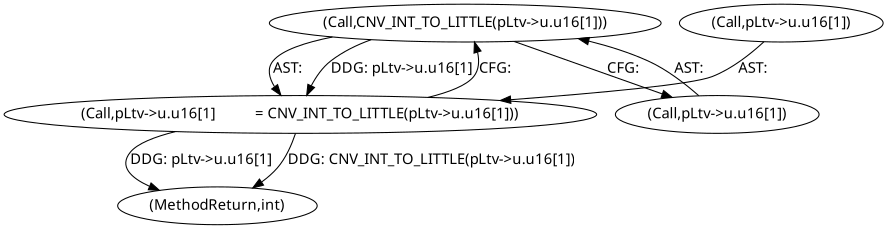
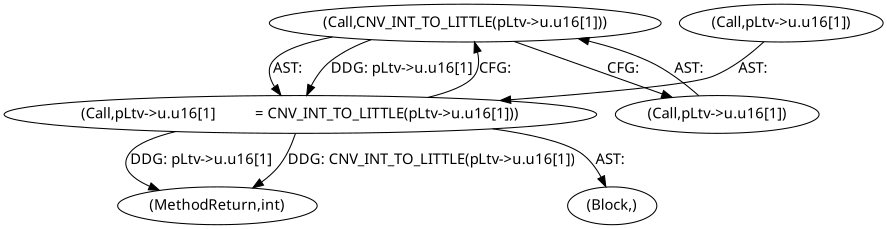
  digraph {
    fontname="Noto Sans"
    node [fontname="Noto Sans"]
    edge [fontname="Noto Sans"]
    n1 [label="(Call,CNV_INT_TO_LITTLE(pLtv->u.u16[1]))"]
    n2 [label="(Call,pLtv->u.u16[1]          = CNV_INT_TO_LITTLE(pLtv->u.u16[1]))"]
    n3 [label="(Call,pLtv->u.u16[1])"]
    n4 [label="(MethodReturn,int)"]
+   n5 [label="(Block,)"]
    n6 [label="(Call,pLtv->u.u16[1])"]
    n1 -> n2 [label="AST: "]
    n1 -> n2 [label="DDG: pLtv->u.u16[1]"]
    n1 -> n3 [label="CFG: "]
    n2 -> n1 [label="CFG: "]
    n2 -> n4 [label="DDG: CNV_INT_TO_LITTLE(pLtv->u.u16[1])"]
    n2 -> n4 [label="DDG: pLtv->u.u16[1]"]
+   n2 -> n5 [label="AST: "]
    n3 -> n1 [label="AST: "]
    n6 -> n2 [label="AST: "]
  }
